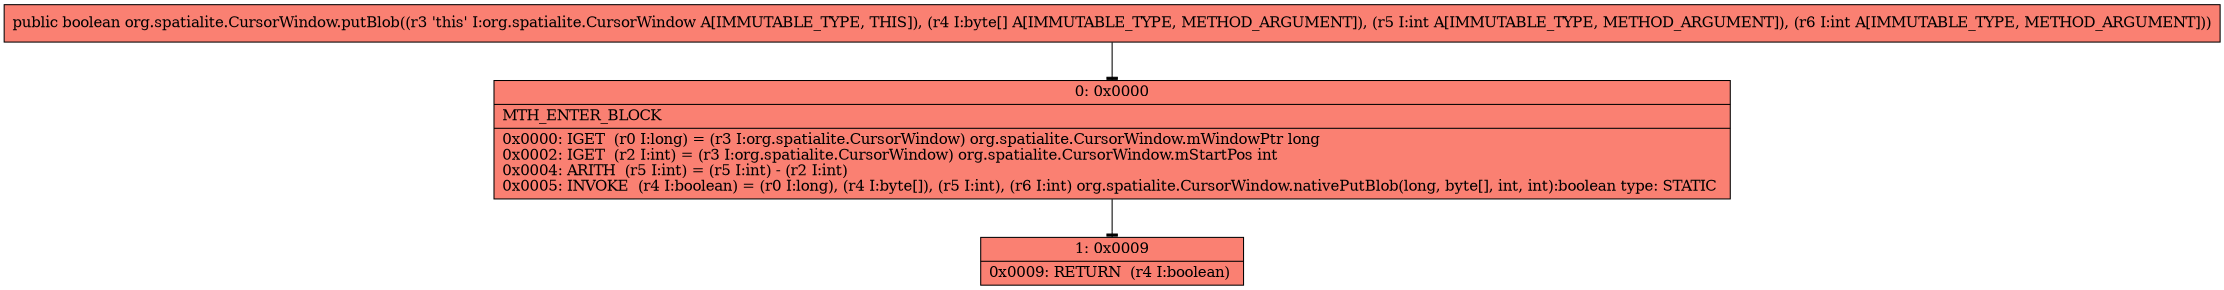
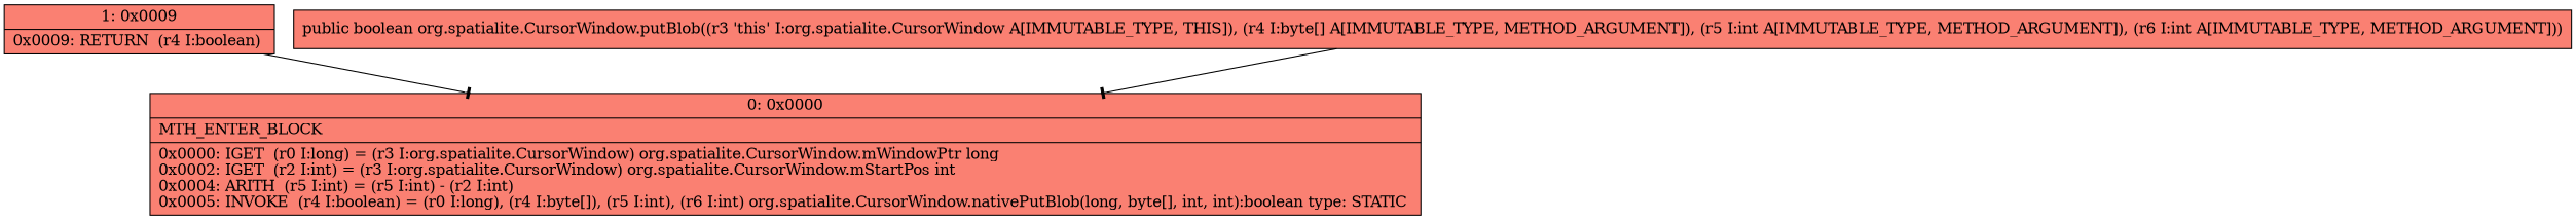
  digraph {
    node [shape=record style=filled fillcolor=salmon]
    edge [arrowhead=tee]
    n1 [label="{0\:\ 0x0000|MTH_ENTER_BLOCK\l|0x0000: IGET  (r0 I:long) = (r3 I:org.spatialite.CursorWindow) org.spatialite.CursorWindow.mWindowPtr long \l0x0002: IGET  (r2 I:int) = (r3 I:org.spatialite.CursorWindow) org.spatialite.CursorWindow.mStartPos int \l0x0004: ARITH  (r5 I:int) = (r5 I:int) \- (r2 I:int) \l0x0005: INVOKE  (r4 I:boolean) = (r0 I:long), (r4 I:byte[]), (r5 I:int), (r6 I:int) org.spatialite.CursorWindow.nativePutBlob(long, byte[], int, int):boolean type: STATIC \l}"]
    n2 [label="{1\:\ 0x0009|0x0009: RETURN  (r4 I:boolean) \l}"]
    n3 [label="{public boolean org.spatialite.CursorWindow.putBlob((r3 'this' I:org.spatialite.CursorWindow A[IMMUTABLE_TYPE, THIS]), (r4 I:byte[] A[IMMUTABLE_TYPE, METHOD_ARGUMENT]), (r5 I:int A[IMMUTABLE_TYPE, METHOD_ARGUMENT]), (r6 I:int A[IMMUTABLE_TYPE, METHOD_ARGUMENT])) }"]
-   n1 -> n2
+   n2 -> n1
    n3 -> n1
  }
